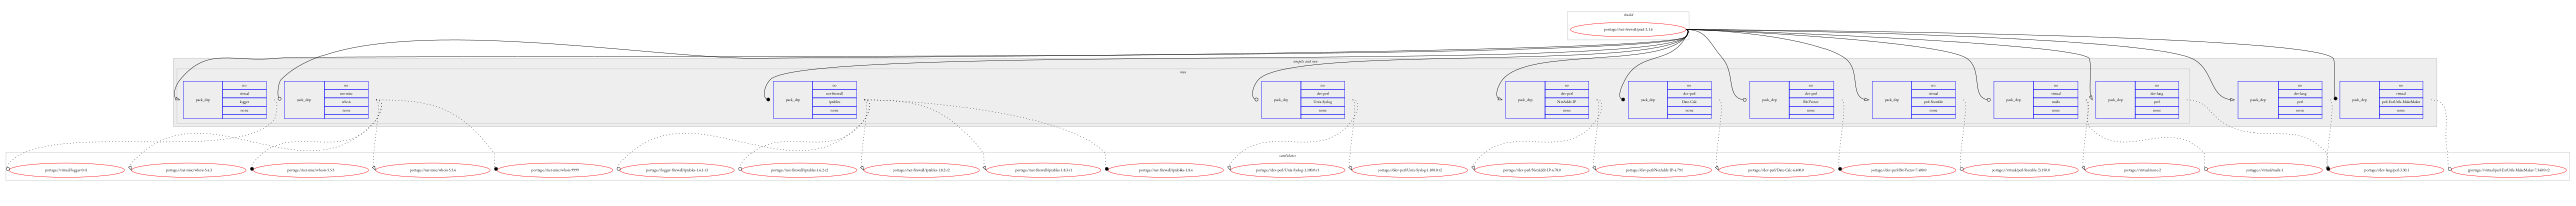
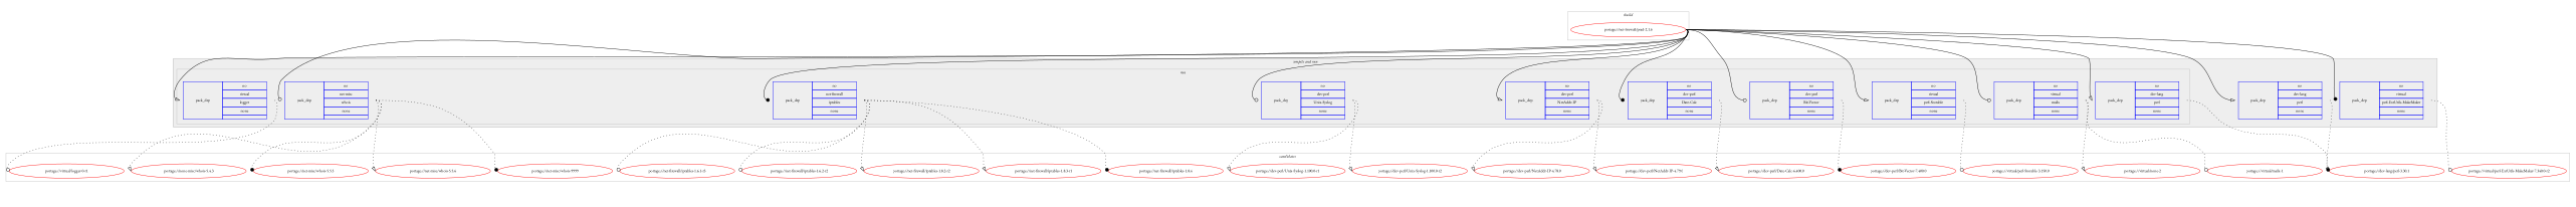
  digraph {
    compound=true
    concentrate=true
    fontname="EB Garamond"
    fontsize=10
    newrank=true
    rankdir=TB
    ranksep=1.5
    node [color=red fontname="EB Garamond" fontsize=10]
    edge [arrowhead=onormal fontname="EB Garamond" headport=w style=dotted tailport=e weight=100]
    n1 [label="portage://net-firewall/psad-2.1.6" width=4]
    n2 [color=blue label=<<TABLE BORDER="0" CELLBORDER="1" CELLSPACING="0" CELLPADDING="4" WIDTH="220"><TR><TD ROWSPAN="6" CELLPADDING="30">pack_dep</TD></TR><TR><TD WIDTH="110">no</TD></TR><TR><TD>dev-lang</TD></TR><TR><TD>perl</TD></TR><TR><TD>none</TD></TR><TR><TD></TD></TR></TABLE>> shape=none]
    n3 [color=blue label=<<TABLE BORDER="0" CELLBORDER="1" CELLSPACING="0" CELLPADDING="4" WIDTH="220"><TR><TD ROWSPAN="6" CELLPADDING="30">pack_dep</TD></TR><TR><TD WIDTH="110">no</TD></TR><TR><TD>virtual</TD></TR><TR><TD>perl-ExtUtils-MakeMaker</TD></TR><TR><TD>none</TD></TR><TR><TD></TD></TR></TABLE>> shape=none]
    n4 [color=blue label=<<TABLE BORDER="0" CELLBORDER="1" CELLSPACING="0" CELLPADDING="4" WIDTH="220"><TR><TD ROWSPAN="6" CELLPADDING="30">pack_dep</TD></TR><TR><TD WIDTH="110">no</TD></TR><TR><TD>dev-lang</TD></TR><TR><TD>perl</TD></TR><TR><TD>none</TD></TR><TR><TD></TD></TR></TABLE>> shape=none]
    n5 [color=blue label=<<TABLE BORDER="0" CELLBORDER="1" CELLSPACING="0" CELLPADDING="4" WIDTH="220"><TR><TD ROWSPAN="6" CELLPADDING="30">pack_dep</TD></TR><TR><TD WIDTH="110">no</TD></TR><TR><TD>dev-perl</TD></TR><TR><TD>Bit-Vector</TD></TR><TR><TD>none</TD></TR><TR><TD></TD></TR></TABLE>> shape=none]
    n6 [color=blue label=<<TABLE BORDER="0" CELLBORDER="1" CELLSPACING="0" CELLPADDING="4" WIDTH="220"><TR><TD ROWSPAN="6" CELLPADDING="30">pack_dep</TD></TR><TR><TD WIDTH="110">no</TD></TR><TR><TD>dev-perl</TD></TR><TR><TD>Date-Calc</TD></TR><TR><TD>none</TD></TR><TR><TD></TD></TR></TABLE>> shape=none]
    n7 [color=blue label=<<TABLE BORDER="0" CELLBORDER="1" CELLSPACING="0" CELLPADDING="4" WIDTH="220"><TR><TD ROWSPAN="6" CELLPADDING="30">pack_dep</TD></TR><TR><TD WIDTH="110">no</TD></TR><TR><TD>dev-perl</TD></TR><TR><TD>NetAddr-IP</TD></TR><TR><TD>none</TD></TR><TR><TD></TD></TR></TABLE>> shape=none]
    n8 [color=blue label=<<TABLE BORDER="0" CELLBORDER="1" CELLSPACING="0" CELLPADDING="4" WIDTH="220"><TR><TD ROWSPAN="6" CELLPADDING="30">pack_dep</TD></TR><TR><TD WIDTH="110">no</TD></TR><TR><TD>dev-perl</TD></TR><TR><TD>Unix-Syslog</TD></TR><TR><TD>none</TD></TR><TR><TD></TD></TR></TABLE>> shape=none]
    n9 [color=blue label=<<TABLE BORDER="0" CELLBORDER="1" CELLSPACING="0" CELLPADDING="4" WIDTH="220"><TR><TD ROWSPAN="6" CELLPADDING="30">pack_dep</TD></TR><TR><TD WIDTH="110">no</TD></TR><TR><TD>net-firewall</TD></TR><TR><TD>iptables</TD></TR><TR><TD>none</TD></TR><TR><TD></TD></TR></TABLE>> shape=none]
    n10 [color=blue label=<<TABLE BORDER="0" CELLBORDER="1" CELLSPACING="0" CELLPADDING="4" WIDTH="220"><TR><TD ROWSPAN="6" CELLPADDING="30">pack_dep</TD></TR><TR><TD WIDTH="110">no</TD></TR><TR><TD>net-misc</TD></TR><TR><TD>whois</TD></TR><TR><TD>none</TD></TR><TR><TD></TD></TR></TABLE>> shape=none]
    n11 [color=blue label=<<TABLE BORDER="0" CELLBORDER="1" CELLSPACING="0" CELLPADDING="4" WIDTH="220"><TR><TD ROWSPAN="6" CELLPADDING="30">pack_dep</TD></TR><TR><TD WIDTH="110">no</TD></TR><TR><TD>virtual</TD></TR><TR><TD>logger</TD></TR><TR><TD>none</TD></TR><TR><TD></TD></TR></TABLE>> shape=none]
    n12 [color=blue label=<<TABLE BORDER="0" CELLBORDER="1" CELLSPACING="0" CELLPADDING="4" WIDTH="220"><TR><TD ROWSPAN="6" CELLPADDING="30">pack_dep</TD></TR><TR><TD WIDTH="110">no</TD></TR><TR><TD>virtual</TD></TR><TR><TD>mailx</TD></TR><TR><TD>none</TD></TR><TR><TD></TD></TR></TABLE>> shape=none]
    n13 [color=blue label=<<TABLE BORDER="0" CELLBORDER="1" CELLSPACING="0" CELLPADDING="4" WIDTH="220"><TR><TD ROWSPAN="6" CELLPADDING="30">pack_dep</TD></TR><TR><TD WIDTH="110">no</TD></TR><TR><TD>virtual</TD></TR><TR><TD>perl-Storable</TD></TR><TR><TD>none</TD></TR><TR><TD></TD></TR></TABLE>> shape=none]
    n14 [label="portage://dev-lang/perl-3.30.1" width=4]
    n15 [label="portage://virtual/perl-ExtUtils-MakeMaker-7.340.0-r2" width=4]
    n16 [label="portage://dev-perl/Bit-Vector-7.400.0" width=4]
    n17 [label="portage://dev-perl/Date-Calc-6.400.0" width=4]
    n18 [label="portage://dev-perl/NetAddr-IP-4.79.0" width=4]
    n19 [label="portage://dev-perl/NetAddr-IP-4.78.0" width=4]
    n20 [label="portage://dev-perl/Unix-Syslog-1.100.0-r2" width=4]
    n21 [label="portage://dev-perl/Unix-Syslog-1.100.0-r1" width=4]
    n22 [label="portage://net-firewall/iptables-1.8.4" width=4]
    n23 [label="portage://net-firewall/iptables-1.8.3-r1" width=4]
    n24 [label="portage://net-firewall/iptables-1.8.2-r2" width=4]
    n25 [label="portage://net-firewall/iptables-1.6.2-r2" width=4]
-   n26 [label="portage://logger-firewall/iptables-1.6.1-r3" width=4]
+   n26 [label="portage://net-firewall/iptables-1.6.1-r3" width=4]
    n27 [label="portage://net-misc/whois-9999" width=4]
    n28 [label="portage://net-misc/whois-5.5.6" width=4]
    n29 [label="portage://net-misc/whois-5.5.5" width=4]
-   n30 [label="portage://net-misc/whois-5.4.3" width=4]
+   n30 [label="portage://none-misc/whois-5.4.3" width=4]
    n31 [label="portage://virtual/logger-0-r1" width=4]
    n32 [label="portage://virtual/none-2" width=4]
    n33 [label="portage://virtual/mailx-1" width=4]
    n34 [label="portage://virtual/perl-Storable-3.150.0" width=4]
    subgraph cluster_1 {
      color=gray
      label=<<i>ebuild</i>>
      rank=same
      n1
    }
    subgraph cluster_2 {
      color=gray
      label=<<i>dependencies</i>>
      subgraph cluster_3 {
        color=gray
        fillcolor="#eeeeee"
        label=<<i>compile</i>>
        style=filled
        subgraph sub_4 {
          color=gray
          fillcolor="#eeeeee"
          label=<<i>compile</i>>
          style=filled
          n2
        }
        subgraph sub_5 {
          color=gray
          fillcolor="#eeeeee"
          label=<<i>compile</i>>
          style=filled
          n3
        }
      }
      subgraph cluster_6 {
        color=gray
        fillcolor="#eeeeee"
        label=<<i>compile and run</i>>
        style=filled
      }
      subgraph cluster_7 {
        color=gray
        fillcolor="#eeeeee"
        label=<<i>run</i>>
        style=filled
        subgraph sub_8 {
          color=gray
          fillcolor="#eeeeee"
          label=<<i>run</i>>
          style=filled
          n4
        }
        subgraph sub_9 {
          color=gray
          fillcolor="#eeeeee"
          label=<<i>run</i>>
          style=filled
          n5
        }
        subgraph sub_10 {
          color=gray
          fillcolor="#eeeeee"
          label=<<i>run</i>>
          style=filled
          n6
        }
        subgraph sub_11 {
          color=gray
          fillcolor="#eeeeee"
          label=<<i>run</i>>
          style=filled
          n7
        }
        subgraph sub_12 {
          color=gray
          fillcolor="#eeeeee"
          label=<<i>run</i>>
          style=filled
          n8
        }
        subgraph sub_13 {
          color=gray
          fillcolor="#eeeeee"
          label=<<i>run</i>>
          style=filled
          n9
        }
        subgraph sub_14 {
          color=gray
          fillcolor="#eeeeee"
          label=<<i>run</i>>
          style=filled
          n10
        }
        subgraph sub_15 {
          color=gray
          fillcolor="#eeeeee"
          label=<<i>run</i>>
          style=filled
          n11
        }
        subgraph sub_16 {
          color=gray
          fillcolor="#eeeeee"
          label=<<i>run</i>>
          style=filled
          n12
        }
        subgraph sub_17 {
          color=gray
          fillcolor="#eeeeee"
          label=<<i>run</i>>
          style=filled
          n13
        }
      }
    }
    subgraph cluster_18 {
      color=gray
      label=<<i>candidates</i>>
      rank=same
      subgraph sub_19 {
        color=black
        label=<<i>candidates</i>>
        nodesep=1
        rank=same
        n14
      }
      subgraph sub_20 {
        color=black
        label=<<i>candidates</i>>
        nodesep=1
        rank=same
        n15
      }
      subgraph sub_21 {
        color=black
        label=<<i>candidates</i>>
        nodesep=1
        rank=same
        n14
      }
      subgraph sub_22 {
        color=black
        label=<<i>candidates</i>>
        nodesep=1
        rank=same
        n16
      }
      subgraph sub_23 {
        color=black
        label=<<i>candidates</i>>
        nodesep=1
        rank=same
        n17
      }
      subgraph sub_24 {
        color=black
        label=<<i>candidates</i>>
        nodesep=1
        rank=same
        n18
        n19
      }
      subgraph sub_25 {
        color=black
        label=<<i>candidates</i>>
        nodesep=1
        rank=same
        n20
        n21
      }
      subgraph sub_26 {
        color=black
        label=<<i>candidates</i>>
        nodesep=1
        rank=same
        n22
        n23
        n24
        n25
        n26
      }
      subgraph sub_27 {
        color=black
        label=<<i>candidates</i>>
        nodesep=1
        rank=same
        n27
        n28
        n29
        n30
      }
      subgraph sub_28 {
        color=black
        label=<<i>candidates</i>>
        nodesep=1
        rank=same
        n31
      }
      subgraph sub_29 {
        color=black
        label=<<i>candidates</i>>
        nodesep=1
        rank=same
        n32
        n33
      }
      subgraph sub_30 {
        color=black
        label=<<i>candidates</i>>
        nodesep=1
        rank=same
        n34
      }
    }
    n1 -> n2 [style=solid weight=20]
    n1 -> n3 [arrowhead=dot style=solid weight=20]
    n1 -> n4 [style=solid weight=20]
    n1 -> n5 [arrowhead=odot style=solid weight=20]
    n1 -> n6 [arrowhead=dot style=solid weight=20]
    n1 -> n7 [style=solid weight=20]
    n1 -> n8 [arrowhead=odot style=solid weight=20]
    n1 -> n9 [arrowhead=dot style=solid weight=20]
    n1 -> n10 [arrowhead=odot style=solid weight=20]
    n1 -> n11 [style=solid weight=20]
    n1 -> n12 [arrowhead=odot style=solid weight=20]
    n1 -> n13 [style=solid weight=20]
    n2 -> n14
    n3 -> n15 [arrowhead=odot]
    n4 -> n14 [arrowhead=dot]
    n5 -> n16 [arrowhead=dot]
    n6 -> n17
    n7 -> n18
    n7 -> n19
    n8 -> n20
    n8 -> n21
    n9 -> n22 [arrowhead=dot]
    n9 -> n23
    n9 -> n24
    n9 -> n25 [arrowhead=odot]
    n9 -> n26 [arrowhead=odot]
    n10 -> n27 [arrowhead=dot]
    n10 -> n28
    n10 -> n29 [arrowhead=dot]
    n10 -> n30
    n11 -> n31 [arrowhead=odot]
    n12 -> n32
    n12 -> n33 [arrowhead=odot]
    n13 -> n34 [arrowhead=odot]
  }
